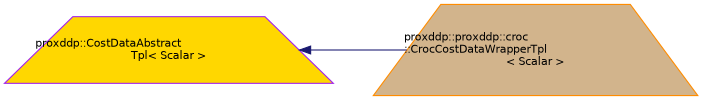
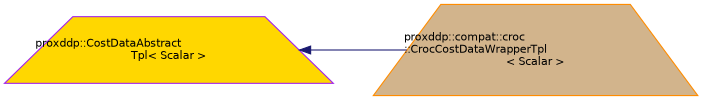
  digraph {
    rankdir=LR
    node [fontname=Helvetica fontsize=10 shape=trapezium style=filled]
-   n1 [color=darkorange fillcolor=tan fontcolor=black height=0.2 label="proxddp::proxddp::croc\l::CrocCostDataWrapperTpl\l\< Scalar \>" width=0.4]
+   n1 [color=darkorange fillcolor=tan fontcolor=black height=0.2 label="proxddp::compat::croc\l::CrocCostDataWrapperTpl\l\< Scalar \>" width=0.4]
    n2 [color=purple height=0.2 label="proxddp::CostDataAbstract\lTpl\< Scalar \>" width=0.4 fillcolor=gold]
    n2 -> n1 [color=midnightblue dir=back fontname=Helvetica fontsize=10 labelfontname=Helvetica labelfontsize=10 style=solid]
  }
